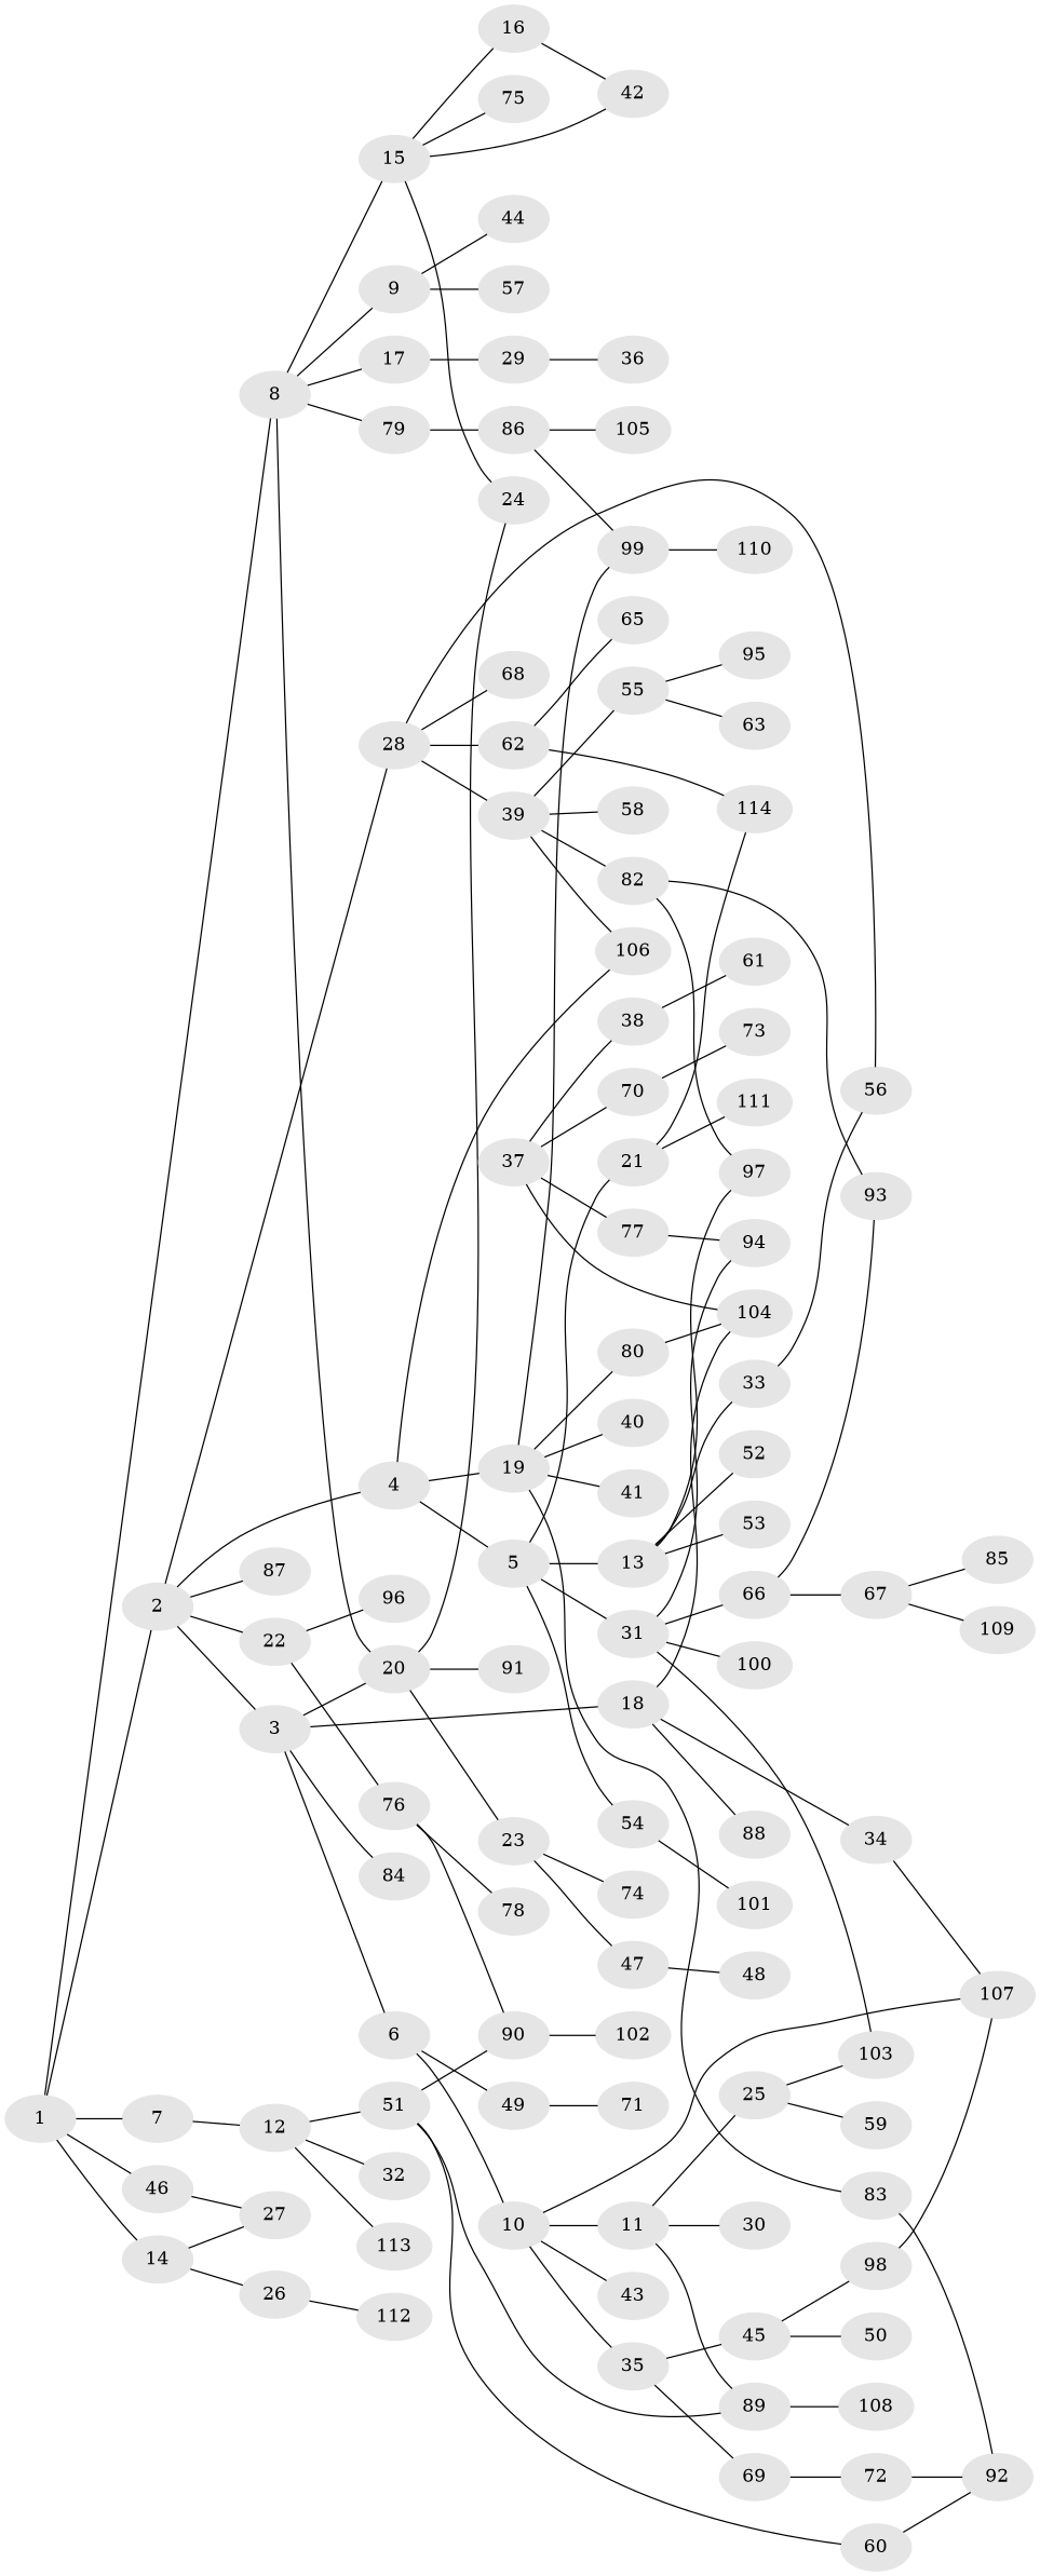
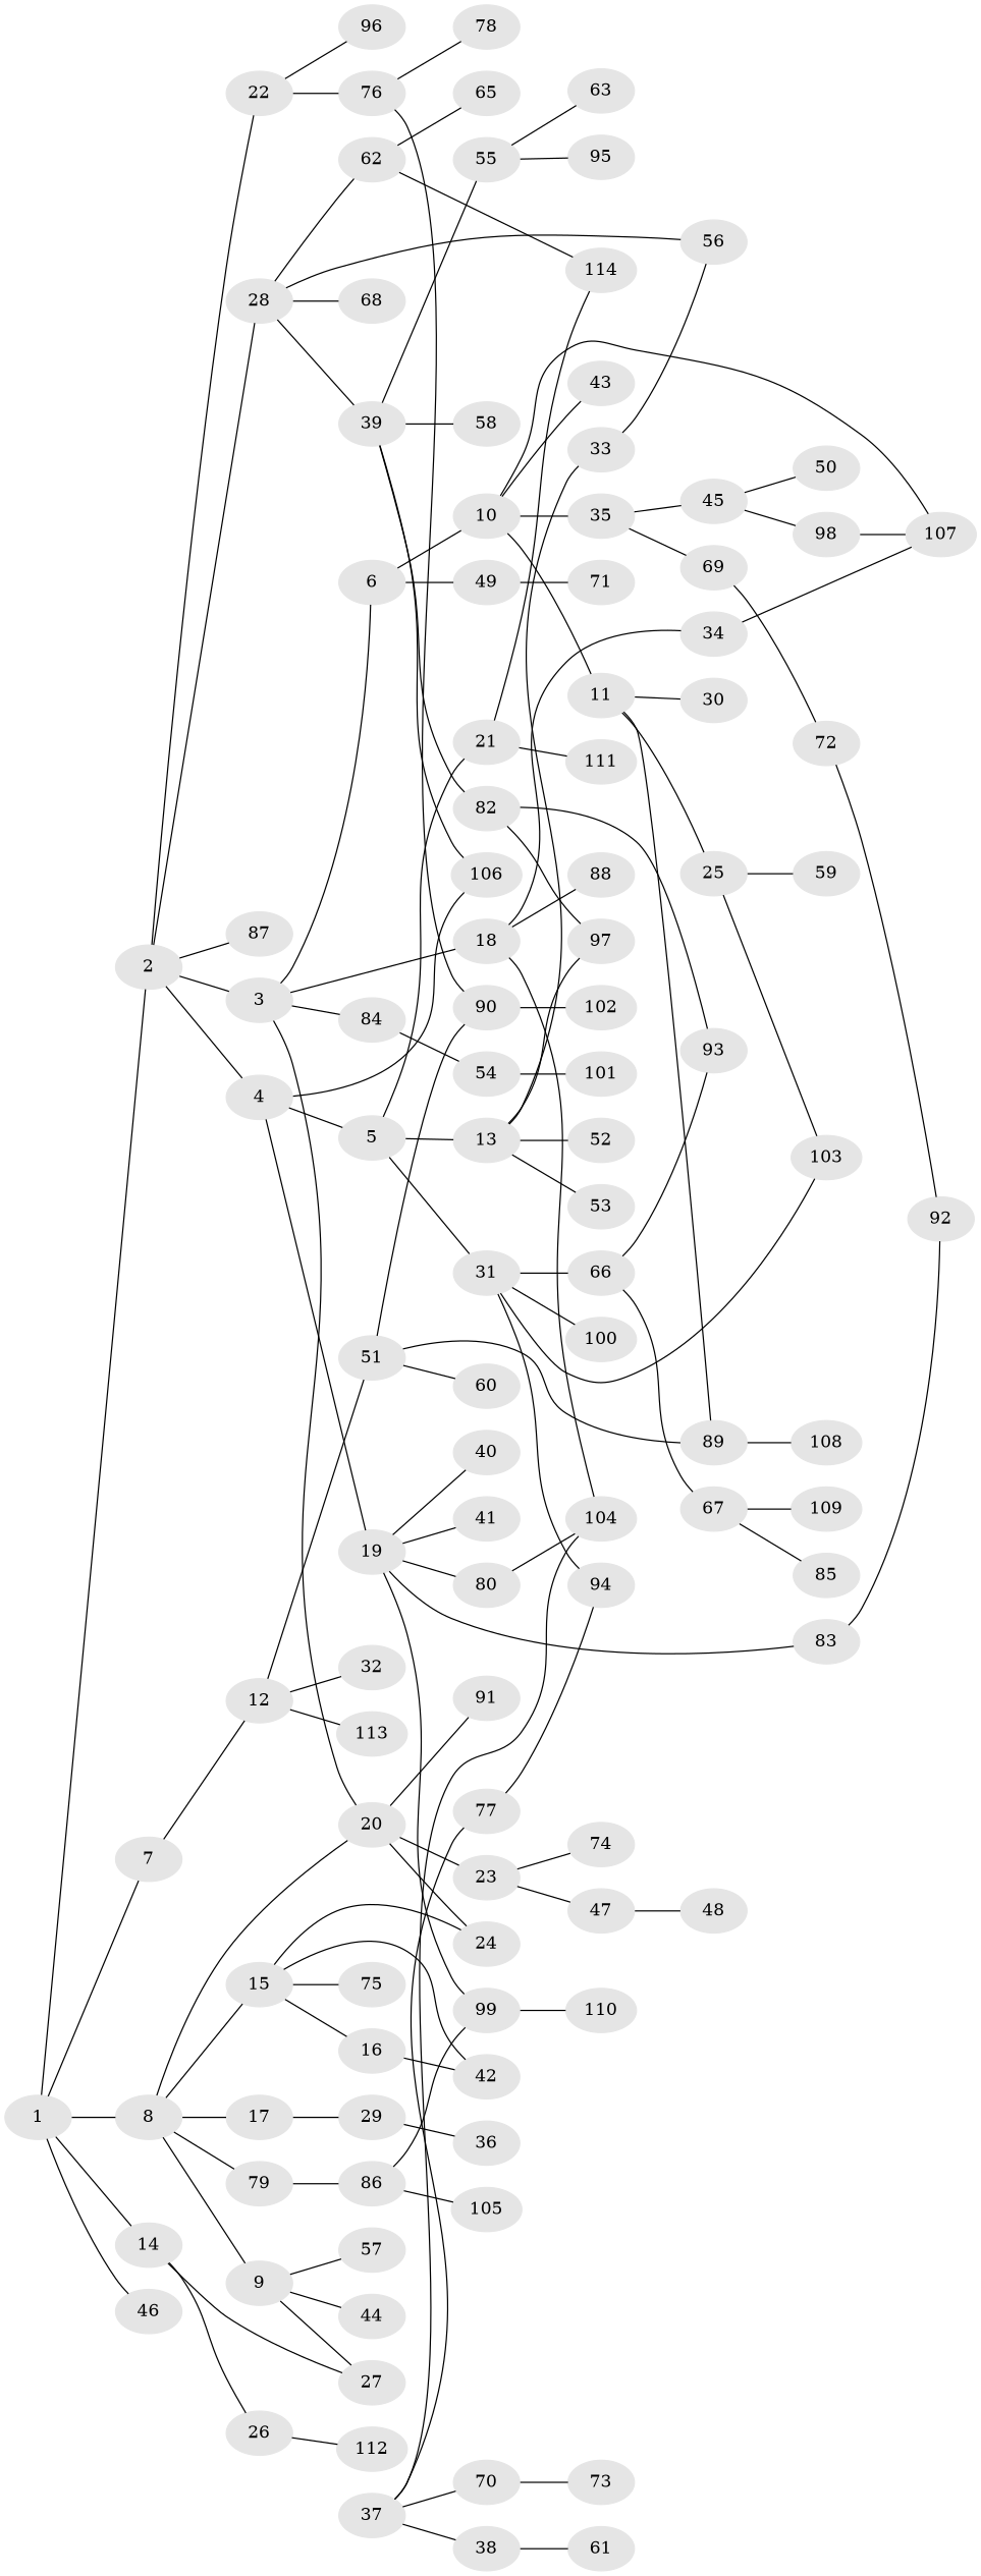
  graph {
    rankdir=LR
    node [color=gray90 style=filled]
    1
    2
    7
    8
    14
    46
    3
    4
    22
    28
    87
    12
    20
    9
    15
    17
    79
    27
    26
    6
    18
    84
    5
    19
    106
    76
    96
    39
    56
    62
    68
    10
    49
    34
    88
    104
    24
    23
    91
    13
    21
    31
    54
    40
    41
    80
    83
    99
    33
    52
    53
    97
    111
    114
    103
    66
    94
    100
    101
    11
    35
    43
    107
    71
    32
    51
    113
    44
    57
    16
    42
    75
    29
    86
    25
    30
    89
    45
    69
    59
    108
    37
    38
    70
    77
    60
    90
    112
    36
    92
    110
    47
    74
    78
    48
    55
    58
    82
    65
    67
    93
    50
    98
    72
    61
    73
    63
    95
    102
    85
    109
    105
    1 -- 2
    1 -- 7
    1 -- 8
    1 -- 14
    1 -- 46
    2 -- 3
    2 -- 4
    2 -- 22
    2 -- 28
    2 -- 87
    7 -- 12
    8 -- 20
    8 -- 9
    8 -- 15
    8 -- 17
    8 -- 79
    14 -- 27
    14 -- 26
    3 -- 20
    3 -- 6
    3 -- 18
    3 -- 84
    4 -- 5
    4 -- 19
    4 -- 106
    22 -- 76
    22 -- 96
    28 -- 39
    28 -- 56
    28 -- 62
    28 -- 68
    12 -- 32
    12 -- 51
    12 -- 113
    20 -- 24
    20 -- 23
    20 -- 91
-   46 -- 27
+   9 -- 27
    9 -- 44
    9 -- 57
    15 -- 24
    15 -- 16
    15 -- 42
    15 -- 75
    17 -- 29
    79 -- 86
    26 -- 112
    6 -- 10
    6 -- 49
    18 -- 34
    18 -- 88
    18 -- 104
    5 -- 13
    5 -- 21
    5 -- 31
-   5 -- 54
+   84 -- 54
    19 -- 40
    19 -- 41
    19 -- 80
    19 -- 83
    19 -- 99
    76 -- 90
    76 -- 78
    39 -- 106
    39 -- 55
    39 -- 58
    39 -- 82
    62 -- 114
    62 -- 65
    10 -- 11
    10 -- 35
    10 -- 43
    10 -- 107
    49 -- 71
    34 -- 107
    23 -- 47
    23 -- 74
    13 -- 33
    13 -- 52
    13 -- 53
    13 -- 97
    21 -- 111
    21 -- 114
    31 -- 103
    31 -- 66
    31 -- 94
    31 -- 100
    54 -- 101
    80 -- 104
    83 -- 92
    99 -- 110
    33 -- 56
    66 -- 67
    66 -- 93
    11 -- 25
    11 -- 30
    11 -- 89
    35 -- 45
    35 -- 69
    51 -- 89
    51 -- 60
    51 -- 90
    16 -- 42
    29 -- 36
    86 -- 99
    86 -- 105
    25 -- 103
    25 -- 59
    89 -- 108
    45 -- 50
    45 -- 98
    69 -- 72
    37 -- 104
    37 -- 38
    37 -- 70
    37 -- 77
    38 -- 61
    70 -- 73
    77 -- 94
-   60 -- 92
    90 -- 102
    47 -- 48
    55 -- 63
    55 -- 95
    82 -- 97
    82 -- 93
    67 -- 85
    67 -- 109
    98 -- 107
    72 -- 92
  }
